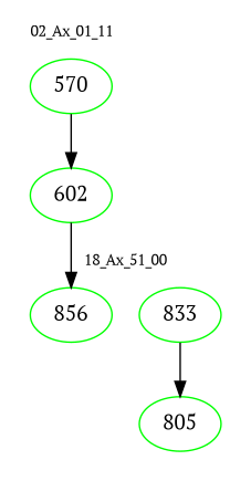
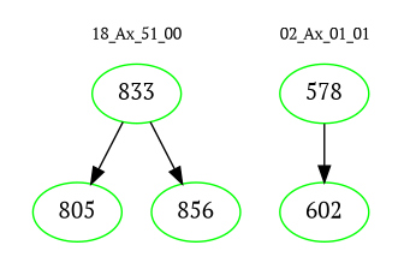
  digraph {
    fontname="PT Serif"
    node [color=green fontname="PT Serif"]
    edge [color=black fontname="PT Serif"]
    n1 [label=833]
    n2 [label=805]
    n3 [label=856]
-   n4 [label=570]
+   n4 [label=578]
    n5 [label=602]
    subgraph cluster_1 {
      color=white
      fontsize=10
      label="18_Ax_51_00"
      n1
      n2
      n3
    }
    subgraph cluster_2 {
      color=white
      fontsize=10
-     label="02_Ax_01_11"
+     label="02_Ax_01_01"
      n4
      n5
    }
    n1 -> n2
-   n5 -> n3
+   n1 -> n3
    n4 -> n5
  }
